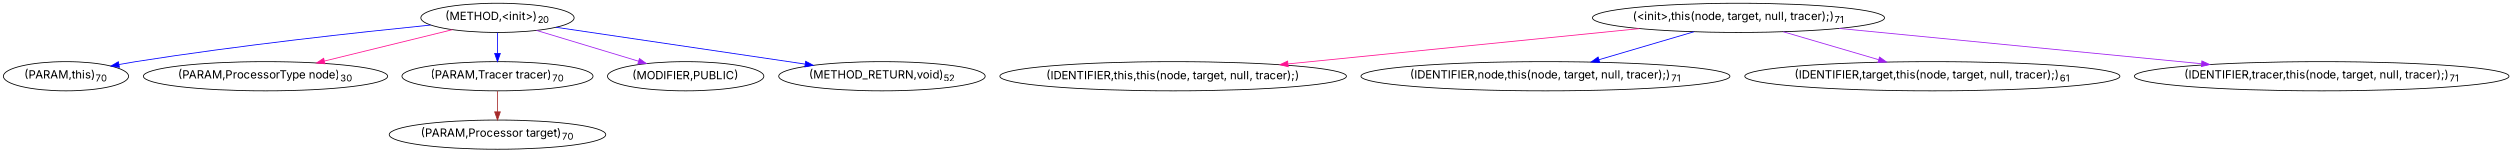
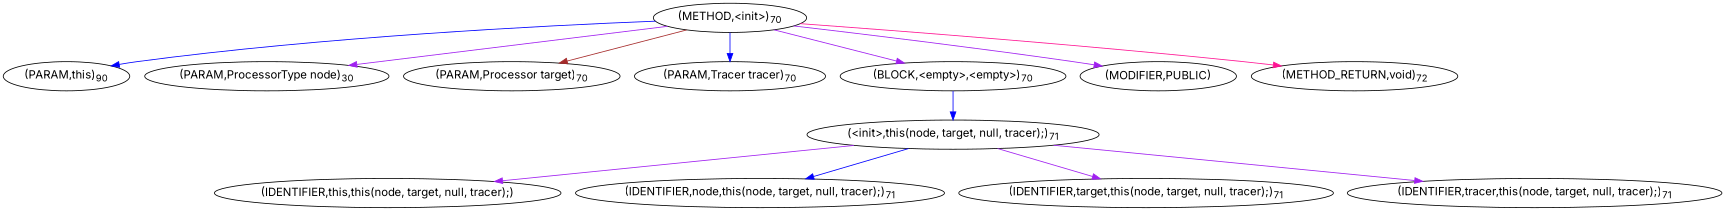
  digraph {
    fontname=Inter
    node [fontname=Inter]
    edge [color=purple fontname=Inter]
-   n1 [label=<(METHOD,&lt;init&gt;)<SUB>20</SUB>>]
-   n2 [label=<(PARAM,this)<SUB>70</SUB>>]
+   n1 [label=<(METHOD,&lt;init&gt;)<SUB>70</SUB>>]
+   n2 [label=<(PARAM,this)<SUB>90</SUB>>]
    n3 [label=<(PARAM,ProcessorType node)<SUB>30</SUB>>]
    n4 [label=<(PARAM,Processor target)<SUB>70</SUB>>]
    n5 [label=<(PARAM,Tracer tracer)<SUB>70</SUB>>]
+   n6 [label=<(BLOCK,&lt;empty&gt;,&lt;empty&gt;)<SUB>70</SUB>>]
    n7 [label=<(MODIFIER,PUBLIC)>]
-   n8 [label=<(METHOD_RETURN,void)<SUB>52</SUB>>]
+   n8 [label=<(METHOD_RETURN,void)<SUB>72</SUB>>]
    n9 [label=<(&lt;init&gt;,this(node, target, null, tracer);)<SUB>71</SUB>>]
    n10 [label=<(IDENTIFIER,this,this(node, target, null, tracer);)>]
    n11 [label=<(IDENTIFIER,node,this(node, target, null, tracer);)<SUB>71</SUB>>]
-   n12 [label=<(IDENTIFIER,target,this(node, target, null, tracer);)<SUB>61</SUB>>]
+   n12 [label=<(IDENTIFIER,target,this(node, target, null, tracer);)<SUB>71</SUB>>]
    n13 [label=<(IDENTIFIER,tracer,this(node, target, null, tracer);)<SUB>71</SUB>>]
    n1 -> n2 [color=blue]
-   n1 -> n3 [color=deeppink]
-   n5 -> n4 [color=brown]
+   n1 -> n3
+   n1 -> n4 [color=brown]
    n1 -> n5 [color=blue]
+   n1 -> n6
    n1 -> n7
-   n1 -> n8 [color=blue]
-   n9 -> n10 [color=deeppink]
+   n1 -> n8 [color=deeppink]
+   n6 -> n9 [color=blue]
+   n9 -> n10
    n9 -> n11 [color=blue]
    n9 -> n12
    n9 -> n13
  }
